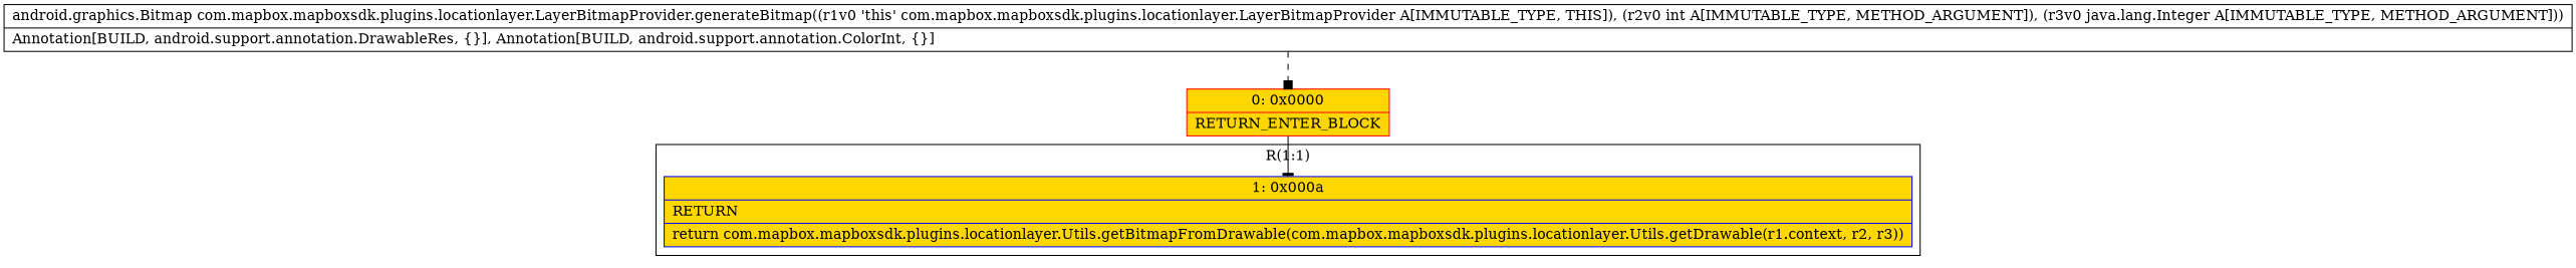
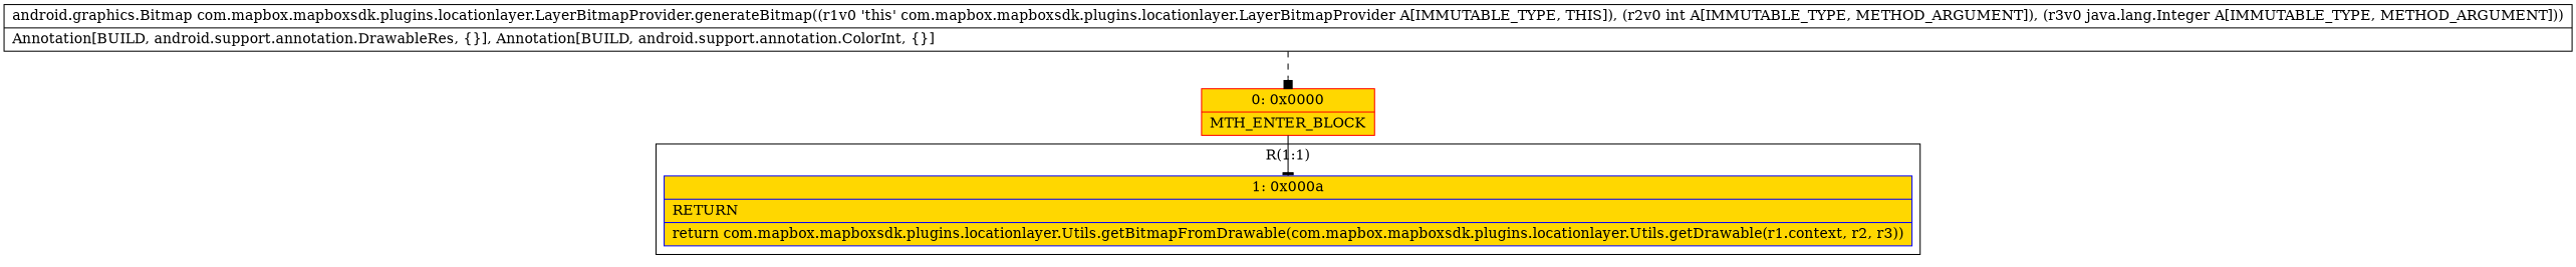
  digraph {
    node [shape=record style=filled fillcolor=gold]
    n1 [color=blue label="{1\:\ 0x000a|RETURN\l|return com.mapbox.mapboxsdk.plugins.locationlayer.Utils.getBitmapFromDrawable(com.mapbox.mapboxsdk.plugins.locationlayer.Utils.getDrawable(r1.context, r2, r3))\l}"]
-   n2 [color=red label="{0\:\ 0x0000|RETURN_ENTER_BLOCK\l}"]
+   n2 [color=red label="{0\:\ 0x0000|MTH_ENTER_BLOCK\l}"]
    n3 [label="{android.graphics.Bitmap com.mapbox.mapboxsdk.plugins.locationlayer.LayerBitmapProvider.generateBitmap((r1v0 'this' com.mapbox.mapboxsdk.plugins.locationlayer.LayerBitmapProvider A[IMMUTABLE_TYPE, THIS]), (r2v0 int A[IMMUTABLE_TYPE, METHOD_ARGUMENT]), (r3v0 java.lang.Integer A[IMMUTABLE_TYPE, METHOD_ARGUMENT]))  | Annotation[BUILD, android.support.annotation.DrawableRes, \{\}], Annotation[BUILD, android.support.annotation.ColorInt, \{\}]\l}" fillcolor=white]
    subgraph cluster_1 {
      label="R(1:1)"
      n1
    }
    n2 -> n1 [style=solid arrowhead=tee]
    n3 -> n2 [style=dashed arrowhead=box]
  }
